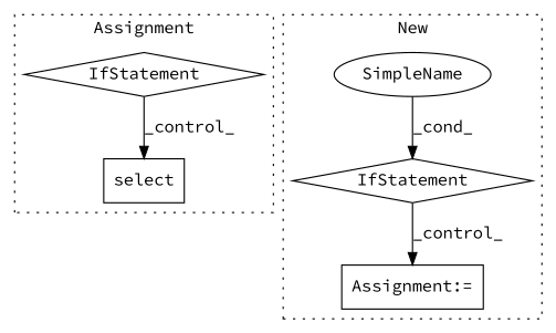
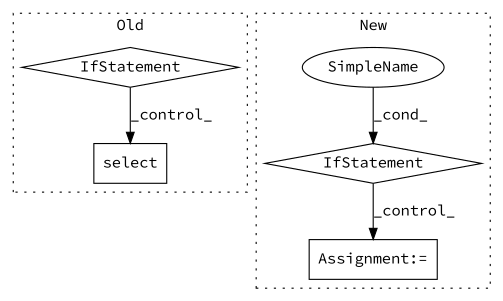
  digraph {
    fontname="Source Code Pro"
    node [a=25 l="4,2" shape=box fontname="Source Code Pro"]
    edge [fontname="Source Code Pro"]
    n1 [a=32 l="7,1" label=select s="10862,10883"]
    n2 [label=IfStatement s="10717,10757" shape=diamond]
    n3 [label=IfStatement s="11920,11956" shape=diamond]
    n4 [a=42 label=SimpleName shape=ellipse l=""]
    n5 [a=7 l=1 label="Assignment:=" s=11971]
    subgraph cluster_1 {
-     label=Assignment
+     label=Old
      style=dotted
      n1
      n2
    }
    subgraph cluster_2 {
      label=New
      style=dotted
      n3
      n4
      n5
    }
    n2 -> n1 [label=_control_]
    n3 -> n5 [label=_control_]
    n4 -> n3 [label=_cond_]
  }
